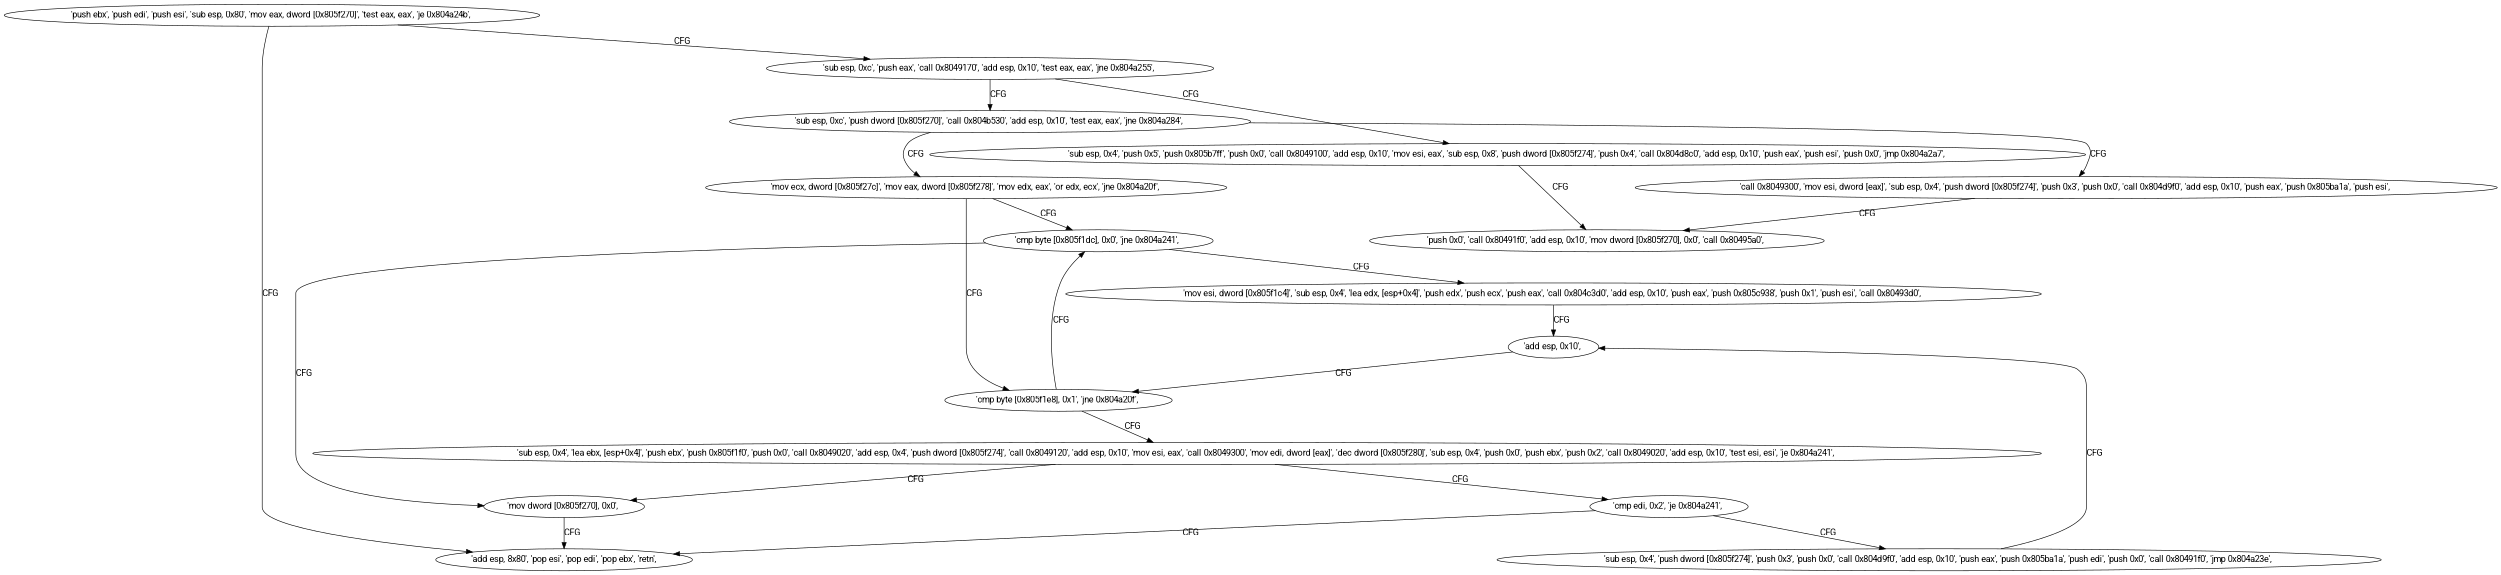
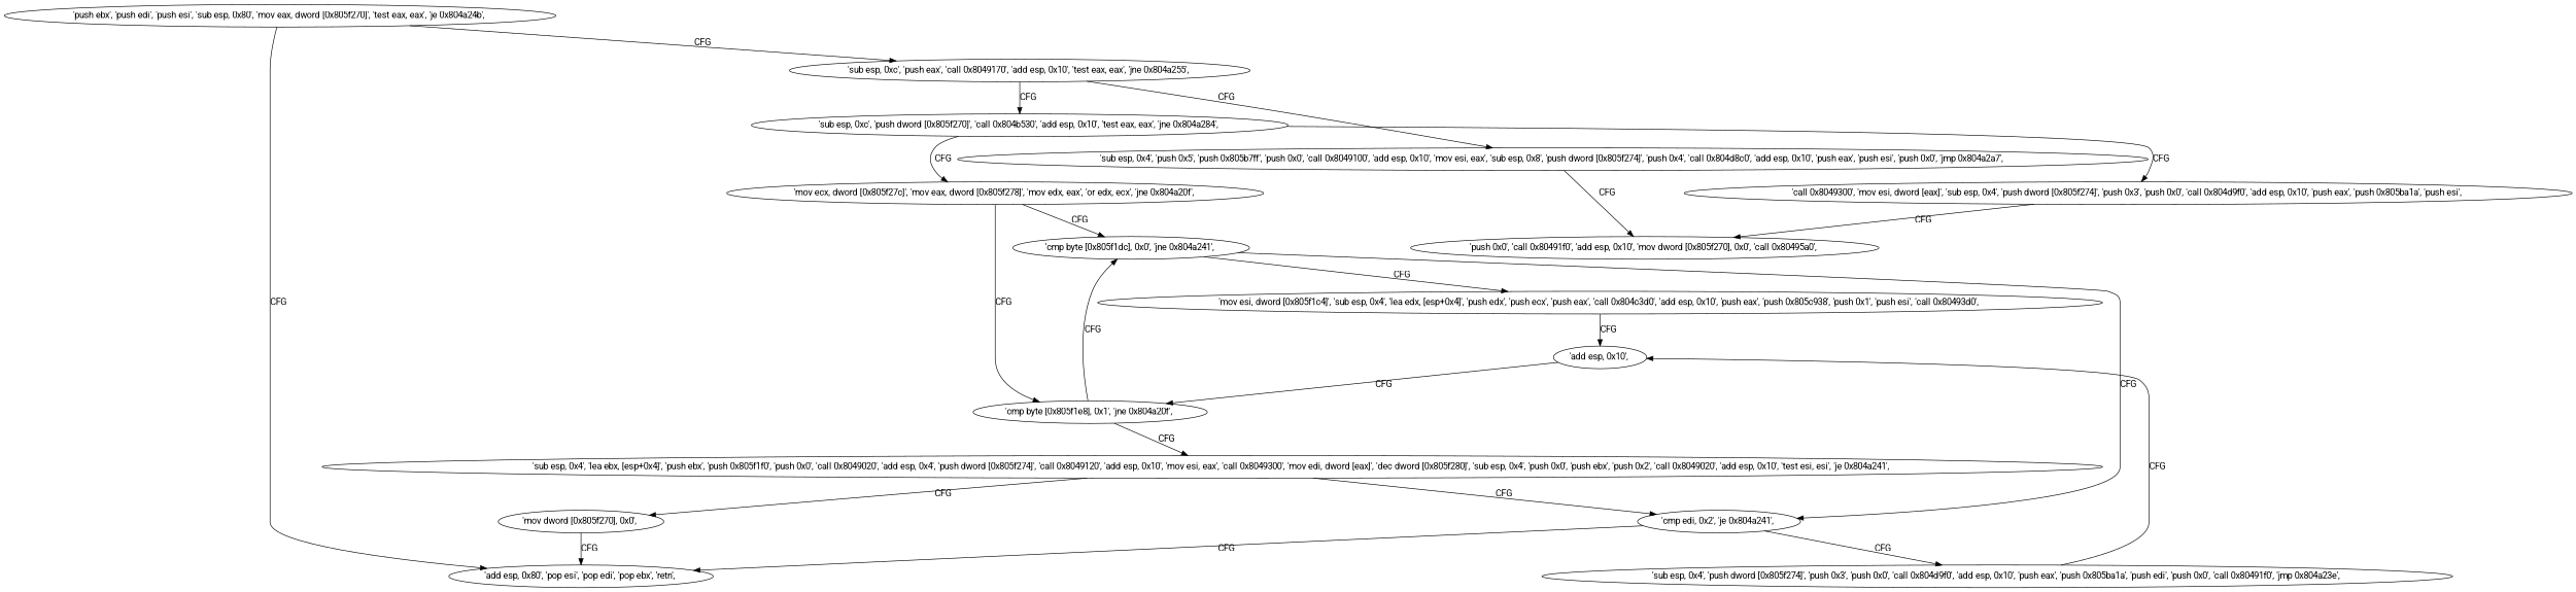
  digraph {
    fontname=Roboto
    node [fontname=Roboto]
    edge [fontname=Roboto]
    n1 [label="'push ebx', 'push edi', 'push esi', 'sub esp, 0x80', 'mov eax, dword [0x805f270]', 'test eax, eax', 'je 0x804a24b', "]
-   n2 [label="'add esp, 8x80', 'pop esi', 'pop edi', 'pop ebx', 'retn',"]
+   n2 [label="'add esp, 0x80', 'pop esi', 'pop edi', 'pop ebx', 'retn', "]
    n3 [label="'sub esp, 0xc', 'push eax', 'call 0x8049170', 'add esp, 0x10', 'test eax, eax', 'jne 0x804a255', "]
    n4 [label="'sub esp, 0x4', 'push 0x5', 'push 0x805b7ff', 'push 0x0', 'call 0x8049100', 'add esp, 0x10', 'mov esi, eax', 'sub esp, 0x8', 'push dword [0x805f274]', 'push 0x4', 'call 0x804d8c0', 'add esp, 0x10', 'push eax', 'push esi', 'push 0x0', 'jmp 0x804a2a7', "]
    n5 [label="'sub esp, 0xc', 'push dword [0x805f270]', 'call 0x804b530', 'add esp, 0x10', 'test eax, eax', 'jne 0x804a284', "]
    n6 [label="'push 0x0', 'call 0x80491f0', 'add esp, 0x10', 'mov dword [0x805f270], 0x0', 'call 0x80495a0', "]
    n7 [label="'call 0x8049300', 'mov esi, dword [eax]', 'sub esp, 0x4', 'push dword [0x805f274]', 'push 0x3', 'push 0x0', 'call 0x804d9f0', 'add esp, 0x10', 'push eax', 'push 0x805ba1a', 'push esi', "]
    n8 [label="'mov ecx, dword [0x805f27c]', 'mov eax, dword [0x805f278]', 'mov edx, eax', 'or edx, ecx', 'jne 0x804a20f', "]
    n9 [label="'cmp byte [0x805f1dc], 0x0', 'jne 0x804a241', "]
    n10 [label="'cmp byte [0x805f1e8], 0x1', 'jne 0x804a20f', "]
    n11 [label="'mov dword [0x805f270], 0x0', "]
    n12 [label="'mov esi, dword [0x805f1c4]', 'sub esp, 0x4', 'lea edx, [esp+0x4]', 'push edx', 'push ecx', 'push eax', 'call 0x804c3d0', 'add esp, 0x10', 'push eax', 'push 0x805c938', 'push 0x1', 'push esi', 'call 0x80493d0', "]
    n13 [label="'sub esp, 0x4', 'lea ebx, [esp+0x4]', 'push ebx', 'push 0x805f1f0', 'push 0x0', 'call 0x8049020', 'add esp, 0x4', 'push dword [0x805f274]', 'call 0x8049120', 'add esp, 0x10', 'mov esi, eax', 'call 0x8049300', 'mov edi, dword [eax]', 'dec dword [0x805f280]', 'sub esp, 0x4', 'push 0x0', 'push ebx', 'push 0x2', 'call 0x8049020', 'add esp, 0x10', 'test esi, esi', 'je 0x804a241', "]
    n14 [label="'add esp, 0x10', "]
    n15 [label="'cmp edi, 0x2', 'je 0x804a241', "]
    n16 [label="'sub esp, 0x4', 'push dword [0x805f274]', 'push 0x3', 'push 0x0', 'call 0x804d9f0', 'add esp, 0x10', 'push eax', 'push 0x805ba1a', 'push edi', 'push 0x0', 'call 0x80491f0', 'jmp 0x804a23e', "]
    n1 -> n2 [label=CFG]
    n1 -> n3 [label=CFG]
    n3 -> n4 [label=CFG]
    n3 -> n5 [label=CFG]
    n4 -> n6 [label=CFG]
    n5 -> n7 [label=CFG]
    n5 -> n8 [label=CFG]
    n7 -> n6 [label=CFG]
    n8 -> n9 [label=CFG]
    n8 -> n10 [label=CFG]
-   n9 -> n11 [label=CFG]
+   n9 -> n15 [label=CFG]
    n9 -> n12 [label=CFG]
    n10 -> n9 [label=CFG]
    n10 -> n13 [label=CFG]
    n11 -> n2 [label=CFG]
    n12 -> n14 [label=CFG]
    n13 -> n11 [label=CFG]
    n13 -> n15 [label=CFG]
    n14 -> n10 [label=CFG]
    n15 -> n2 [label=CFG]
    n15 -> n16 [label=CFG]
    n16 -> n14 [label=CFG]
  }
